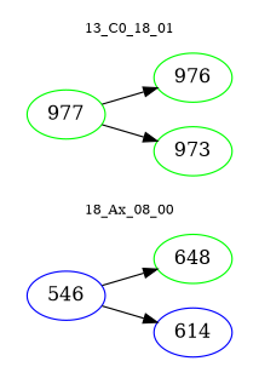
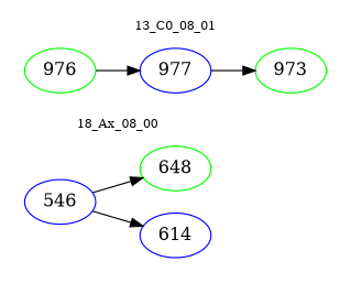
  digraph {
    rankdir=LR
    node [color=blue]
    edge [color=black]
    n1 [label=546]
    n2 [label=614]
    n3 [color=green label=648]
-   n4 [color=green label=977]
+   n4 [label=977]
    n5 [color=green label=973]
    n6 [color=green label=976]
    subgraph cluster_1 {
      color=white
      fontsize=10
      label="18_Ax_08_00"
      n1
      n2
      n3
    }
    subgraph cluster_2 {
      color=white
      fontsize=10
-     label="13_C0_18_01"
+     label="13_C0_08_01"
      n4
      n5
      n6
    }
    n1 -> n2
    n1 -> n3
    n4 -> n5
-   n4 -> n6
+   n6 -> n4
  }
